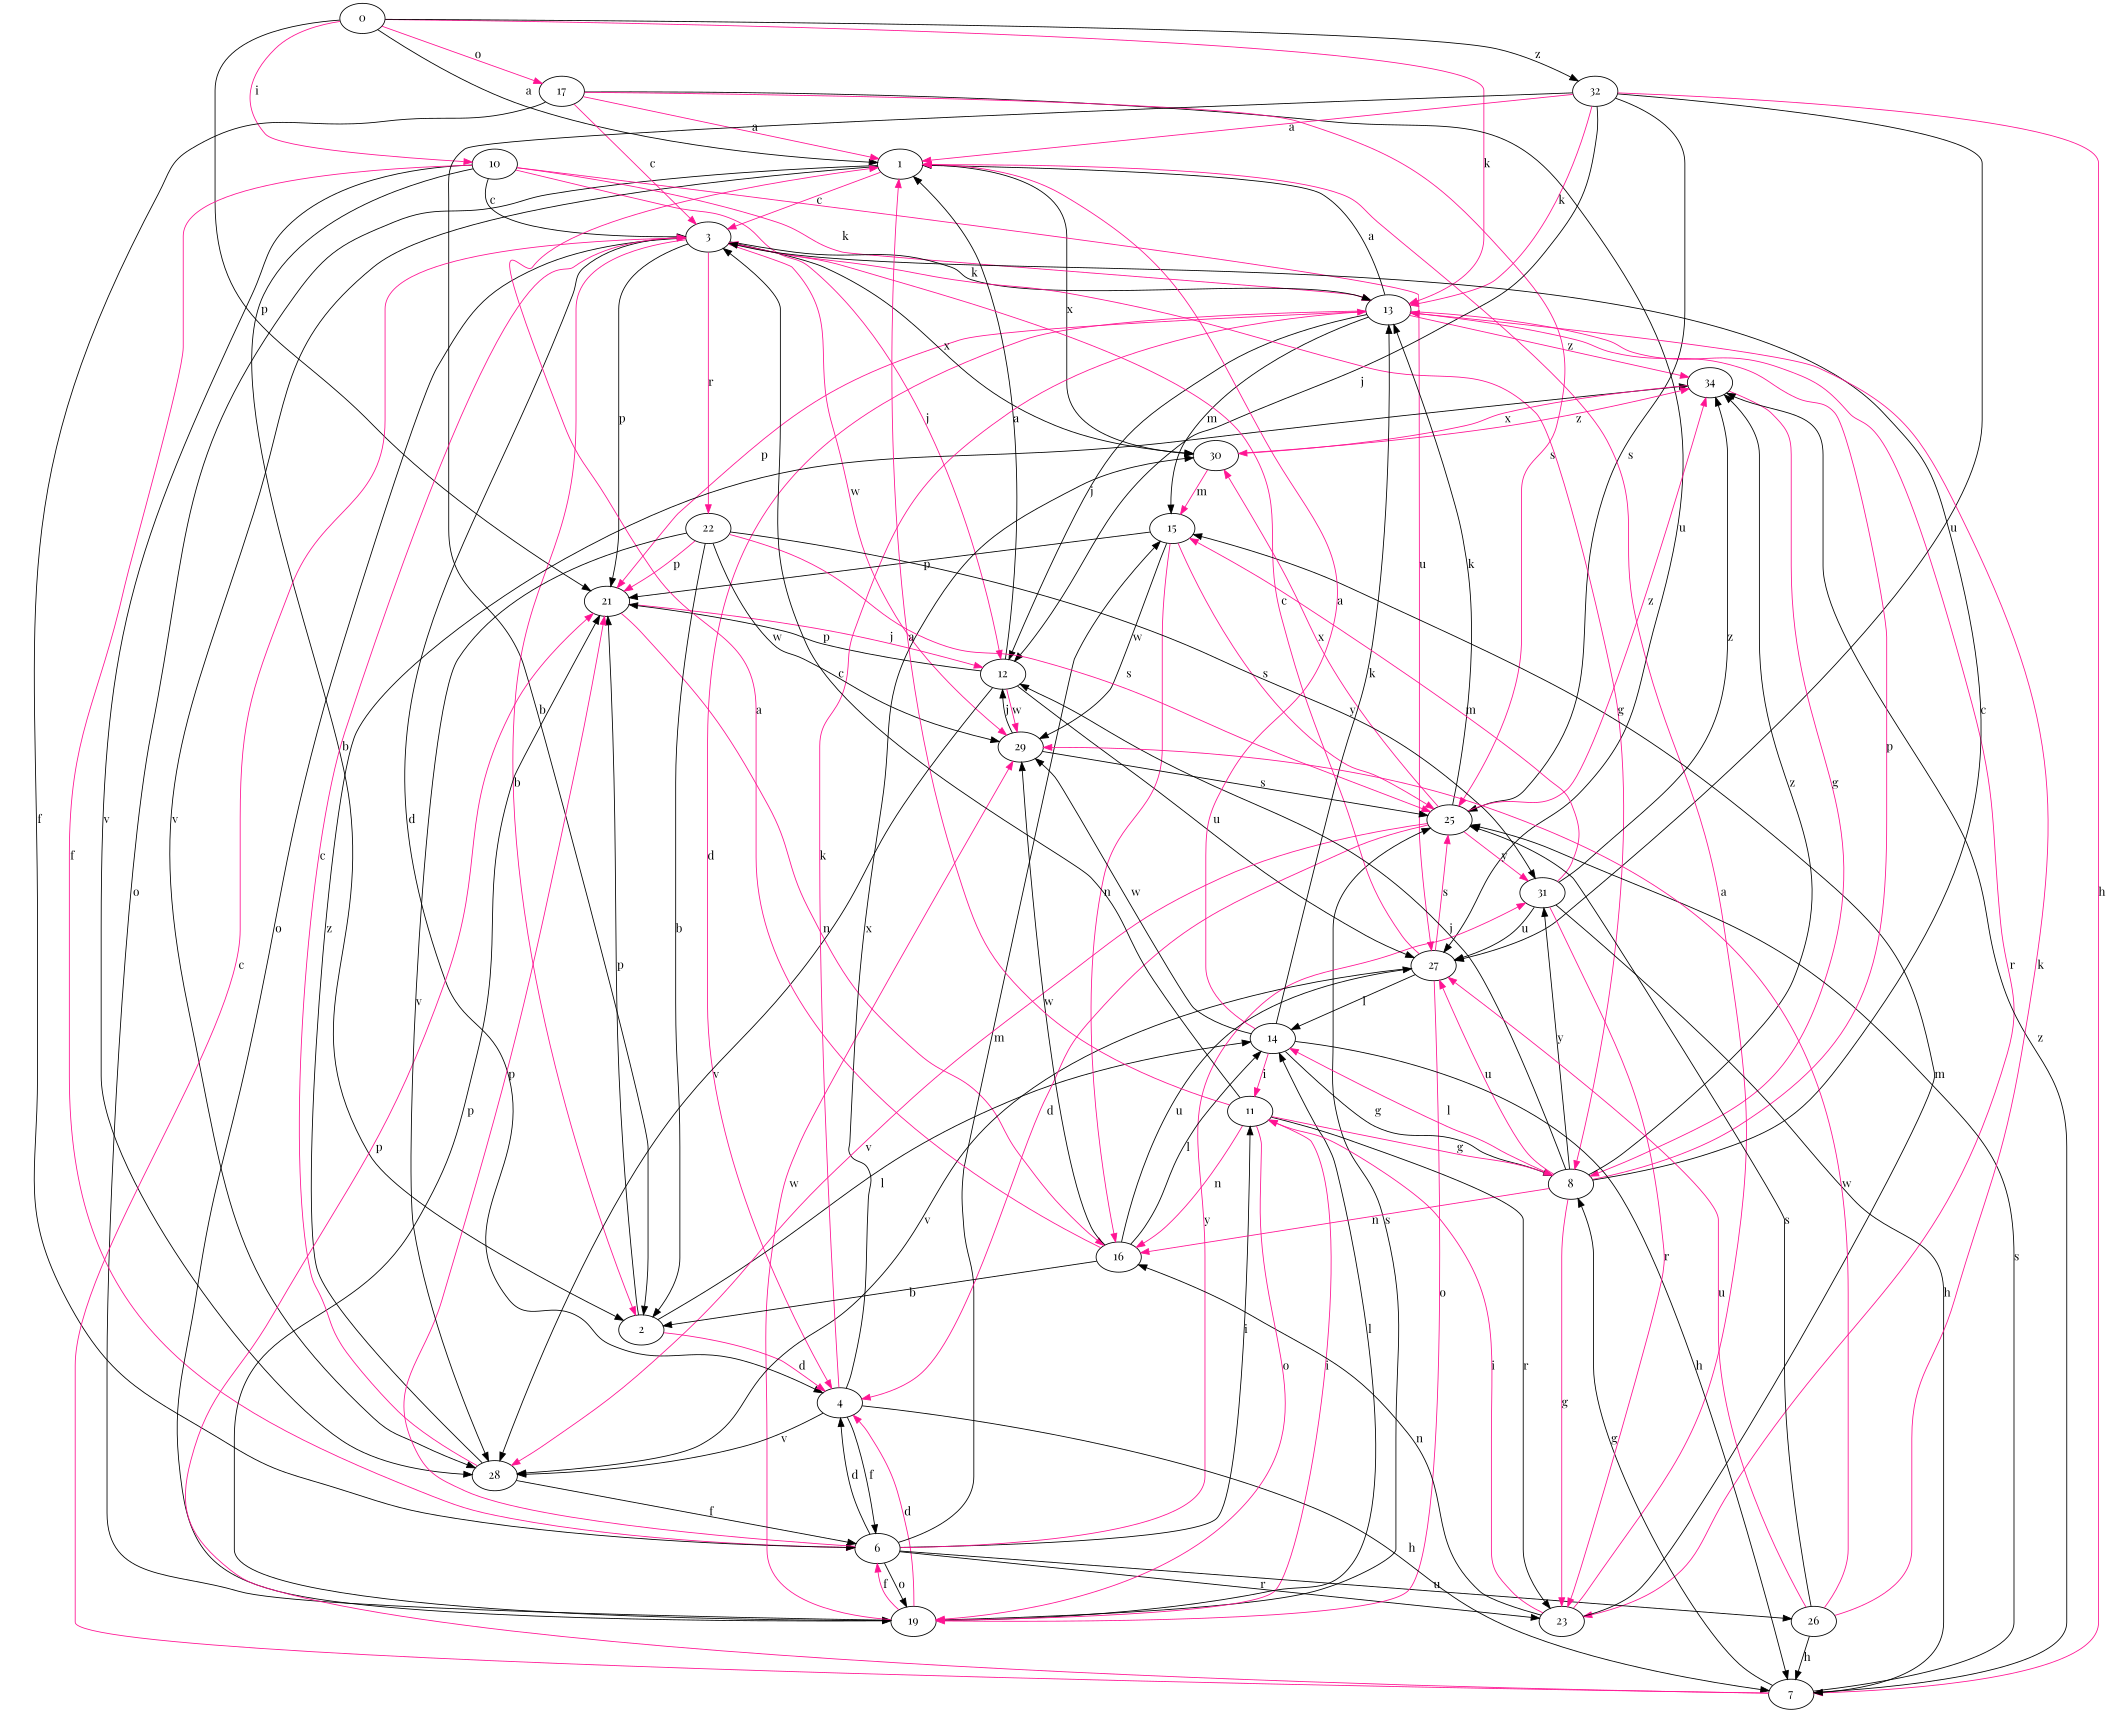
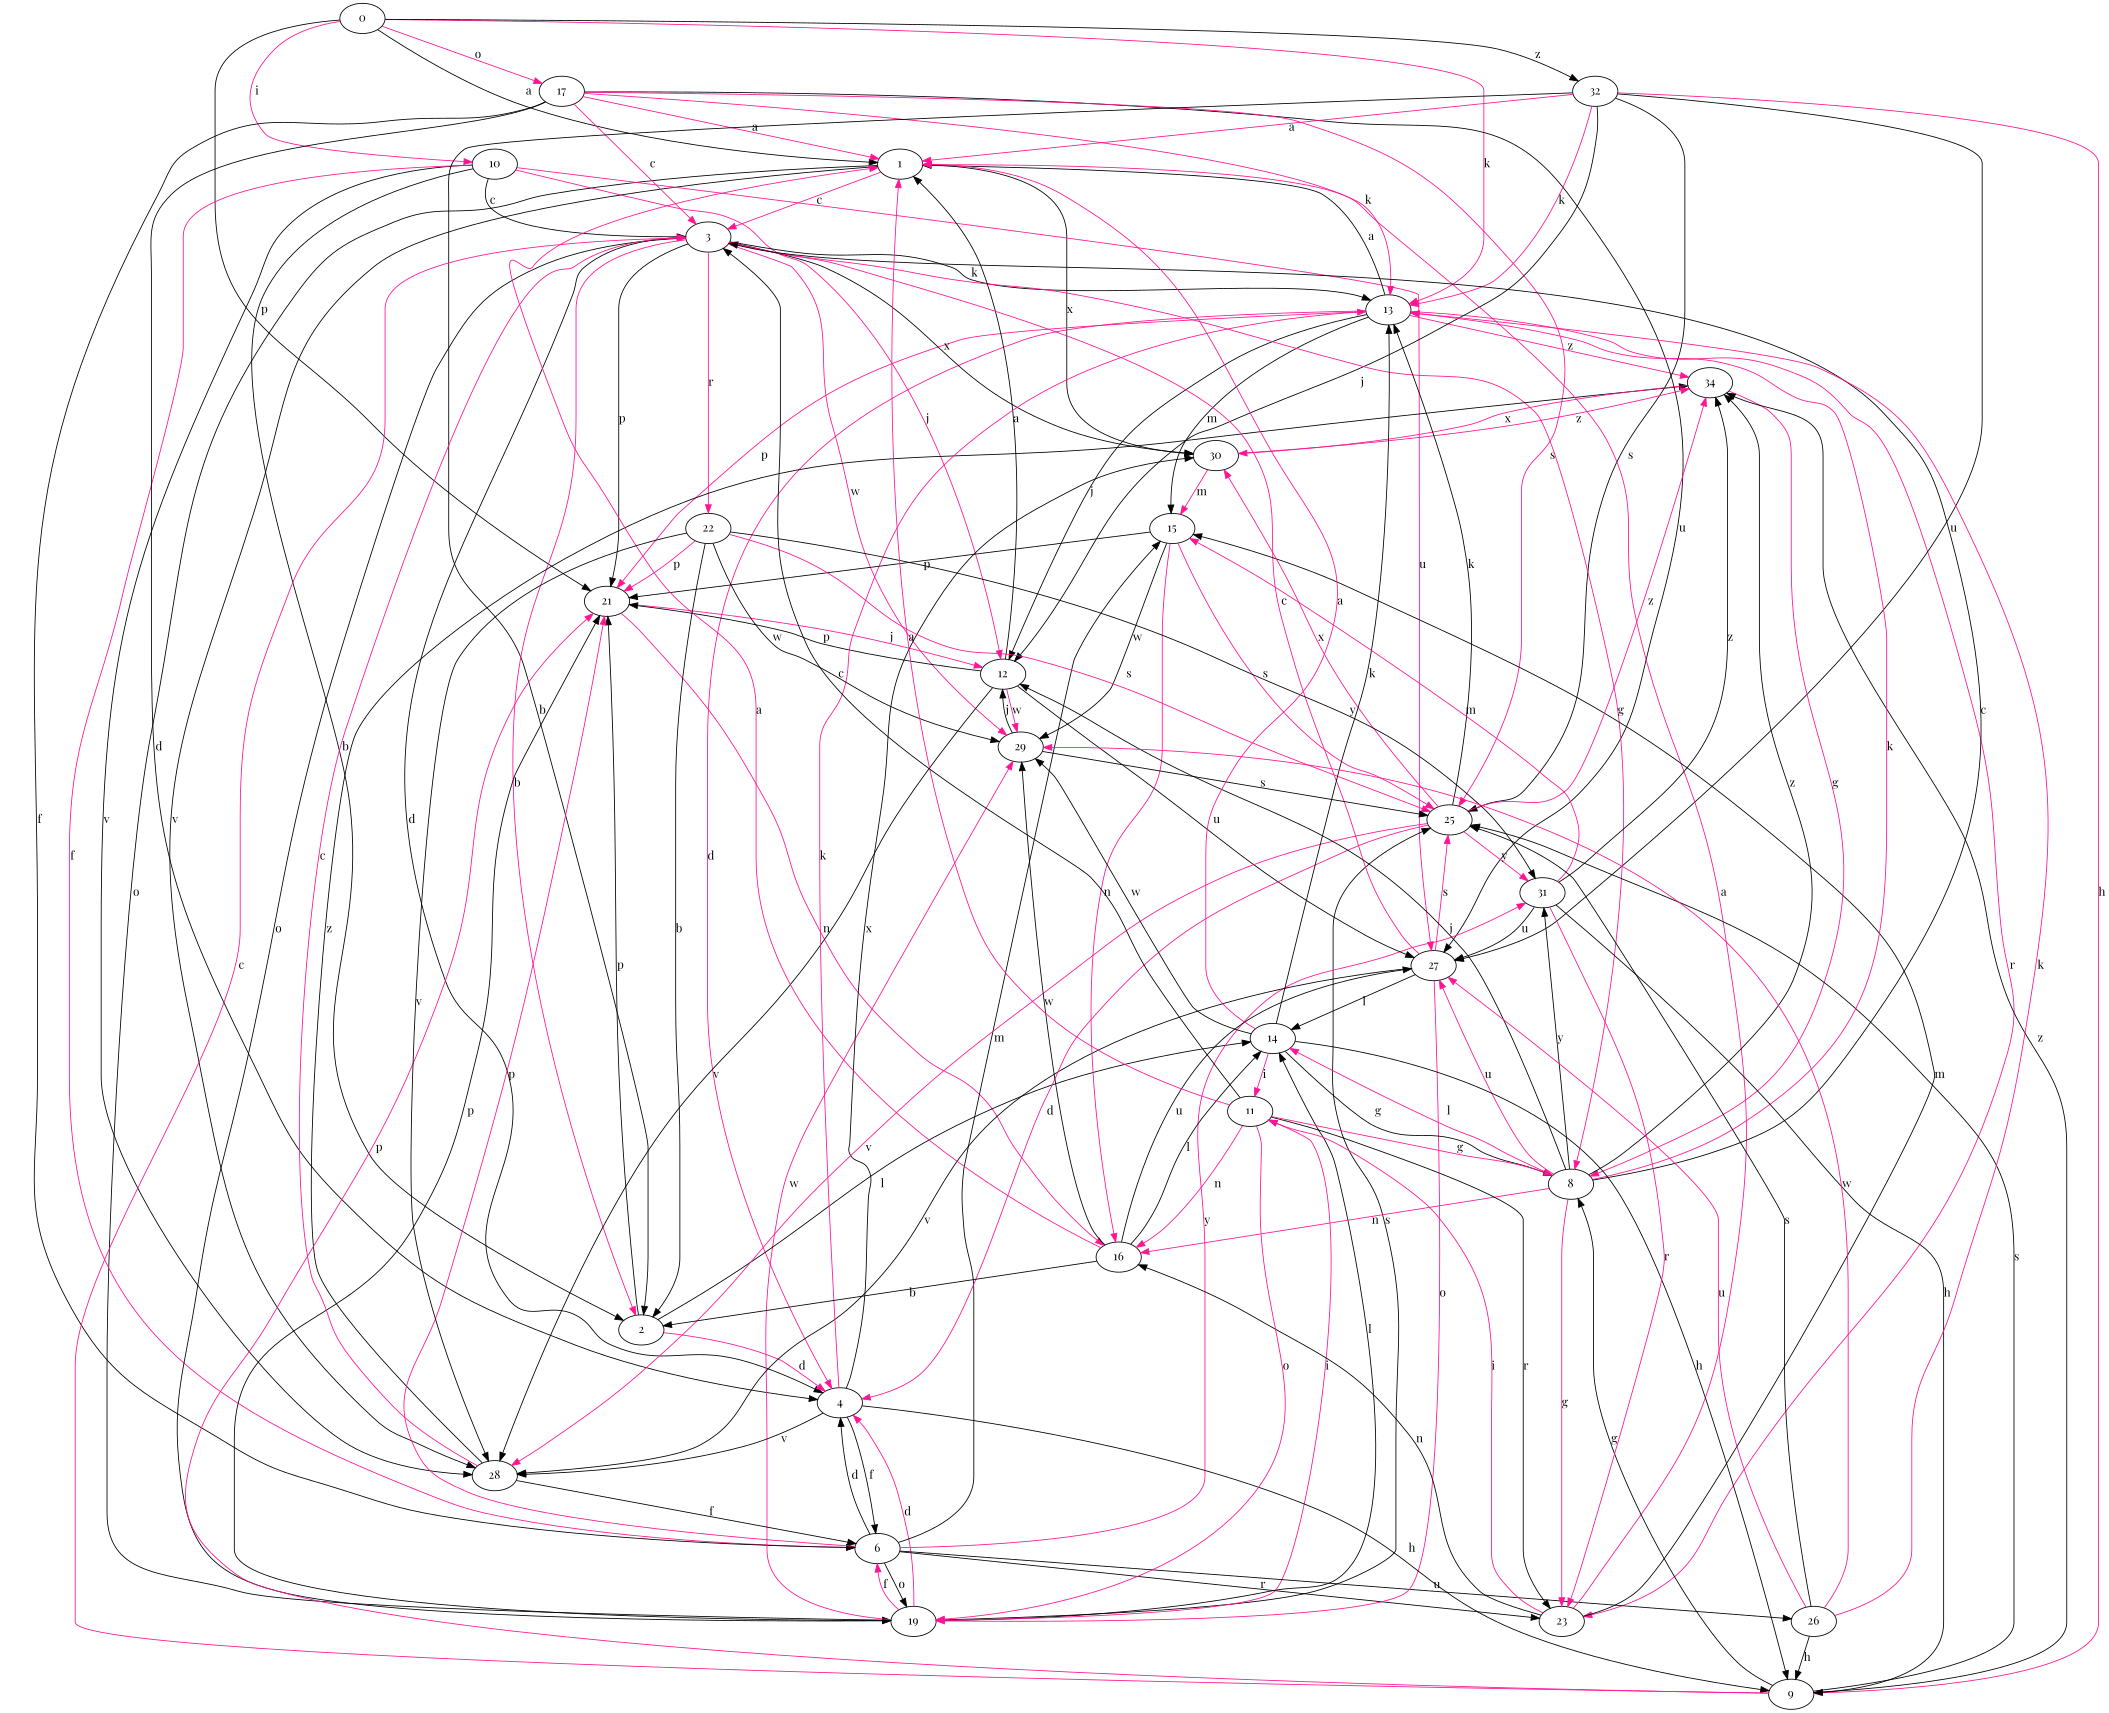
  strict digraph {
    fontname="Playfair Display"
    node [fontname="Playfair Display"]
    edge [color=black fontname="Playfair Display"]
    0
    1
    10
    13
    17
    21
    32
    3
    19
    28
    30
    2
    6
    12
    27
    4
    15
    23
    34
    25
    16
-   9 [label=7]
+   9
    8
    22
    29
    14
    11
    31
    26
    0 -> 1 [label=a]
    0 -> 10 [color=deeppink label=i]
    0 -> 13 [color=deeppink label=k]
    0 -> 17 [color=deeppink label=o]
    0 -> 21 [label=p]
    0 -> 32 [label=z]
    1 -> 3 [color=deeppink label=c]
    1 -> 19 [label=o]
    1 -> 28 [label=v]
    1 -> 30 [label=x]
-   10 -> 13 [color=deeppink label=k]
+   17 -> 13 [color=deeppink label=k]
    10 -> 3 [label=c]
    10 -> 28 [label=v]
    10 -> 2 [label=b]
    10 -> 6 [color=deeppink label=f]
    10 -> 12 [color=deeppink label=j]
    10 -> 27 [color=deeppink label=u]
    13 -> 1 [label=a]
    13 -> 21 [color=deeppink label=p]
    13 -> 12 [label=j]
    13 -> 4 [color=deeppink label=d]
    13 -> 15 [label=m]
    13 -> 23 [color=deeppink label=r]
    13 -> 34 [color=deeppink label=z]
    17 -> 1 [color=deeppink label=a]
    17 -> 3 [color=deeppink label=c]
    17 -> 6 [label=f]
    17 -> 27 [label=u]
+   17 -> 4 [label=d]
    17 -> 25 [color=deeppink label=s]
    21 -> 12 [color=deeppink label=j]
    21 -> 16 [color=deeppink label=n]
    32 -> 1 [color=deeppink label=a]
    32 -> 13 [color=deeppink label=k]
    32 -> 2 [label=b]
    32 -> 12 [label=j]
    32 -> 27 [label=u]
    32 -> 25 [label=s]
    32 -> 9 [color=deeppink label=h]
    3 -> 13 [label=k]
    3 -> 21 [label=p]
    3 -> 19 [label=o]
    3 -> 30 [label=x]
    3 -> 2 [color=deeppink label=b]
    3 -> 4 [label=d]
    3 -> 8 [color=deeppink label=g]
    3 -> 22 [color=deeppink label=r]
    3 -> 29 [color=deeppink label=w]
    19 -> 21 [label=p]
    19 -> 6 [color=deeppink label=f]
    19 -> 4 [color=deeppink label=d]
    19 -> 25 [label=s]
    19 -> 29 [color=deeppink label=w]
    19 -> 14 [label=l]
    19 -> 11 [color=deeppink label=i]
    28 -> 3 [color=deeppink label=c]
    28 -> 6 [label=f]
    28 -> 34 [label=z]
    30 -> 15 [color=deeppink label=m]
    30 -> 34 [color=deeppink label=z]
    2 -> 21 [label=p]
    2 -> 4 [color=deeppink label=d]
    2 -> 14 [label=l]
    6 -> 21 [color=deeppink label=p]
    6 -> 19 [label=o]
    6 -> 4 [label=d]
    6 -> 15 [label=m]
    6 -> 23 [label=r]
-   6 -> 11 [label=i]
    6 -> 31 [color=deeppink label=y]
    6 -> 26 [label=u]
    12 -> 1 [label=a]
    12 -> 21 [label=p]
    12 -> 28 [label=v]
    12 -> 27 [label=u]
    12 -> 29 [color=deeppink label=w]
    27 -> 3 [color=deeppink label=c]
    27 -> 19 [color=deeppink label=o]
    27 -> 28 [label=v]
    27 -> 25 [color=deeppink label=s]
    27 -> 14 [label=l]
    4 -> 13 [color=deeppink label=k]
    4 -> 28 [label=v]
    4 -> 30 [label=x]
    4 -> 6 [label=f]
    4 -> 9 [label=h]
    15 -> 21 [label=p]
    15 -> 25 [color=deeppink label=s]
    15 -> 16 [color=deeppink label=n]
    15 -> 29 [label=w]
    23 -> 1 [color=deeppink label=a]
    23 -> 15 [label=m]
    23 -> 16 [label=n]
    23 -> 11 [color=deeppink label=i]
    34 -> 30 [color=deeppink label=x]
    34 -> 8 [color=deeppink label=g]
    25 -> 13 [label=k]
    25 -> 28 [color=deeppink label=v]
    25 -> 30 [color=deeppink label=x]
    25 -> 4 [color=deeppink label=d]
    25 -> 34 [color=deeppink label=z]
    25 -> 31 [color=deeppink label=y]
    16 -> 1 [color=deeppink label=a]
    16 -> 2 [label=b]
    16 -> 27 [label=u]
    16 -> 29 [label=w]
    16 -> 14 [label=l]
    9 -> 21 [color=deeppink label=p]
    9 -> 3 [color=deeppink label=c]
    9 -> 34 [label=z]
    9 -> 25 [label=s]
    9 -> 8 [label=g]
-   8 -> 13 [color=deeppink label=p]
+   8 -> 13 [color=deeppink label=k]
    8 -> 3 [label=c]
    8 -> 12 [label=j]
    8 -> 27 [color=deeppink label=u]
    8 -> 23 [color=deeppink label=g]
    8 -> 34 [label=z]
    8 -> 16 [color=deeppink label=n]
    8 -> 14 [color=deeppink label=l]
    8 -> 31 [label=y]
    22 -> 21 [color=deeppink label=p]
    22 -> 28 [label=v]
    22 -> 2 [label=b]
    22 -> 25 [color=deeppink label=s]
    22 -> 29 [label=w]
    22 -> 31 [label=y]
    29 -> 12 [label=j]
    29 -> 25 [label=s]
    14 -> 1 [color=deeppink label=a]
    14 -> 13 [label=k]
    14 -> 9 [label=h]
    14 -> 8 [label=g]
    14 -> 29 [label=w]
    14 -> 11 [color=deeppink label=i]
    11 -> 1 [color=deeppink label=a]
    11 -> 3 [label=c]
    11 -> 19 [color=deeppink label=o]
    11 -> 23 [label=r]
    11 -> 16 [color=deeppink label=n]
    11 -> 8 [color=deeppink label=g]
    31 -> 27 [label=u]
    31 -> 15 [color=deeppink label=m]
    31 -> 23 [color=deeppink label=r]
    31 -> 34 [label=z]
    31 -> 9 [label=h]
    26 -> 13 [color=deeppink label=k]
    26 -> 27 [color=deeppink label=u]
    26 -> 25 [label=s]
    26 -> 9 [label=h]
    26 -> 29 [color=deeppink label=w]
  }
